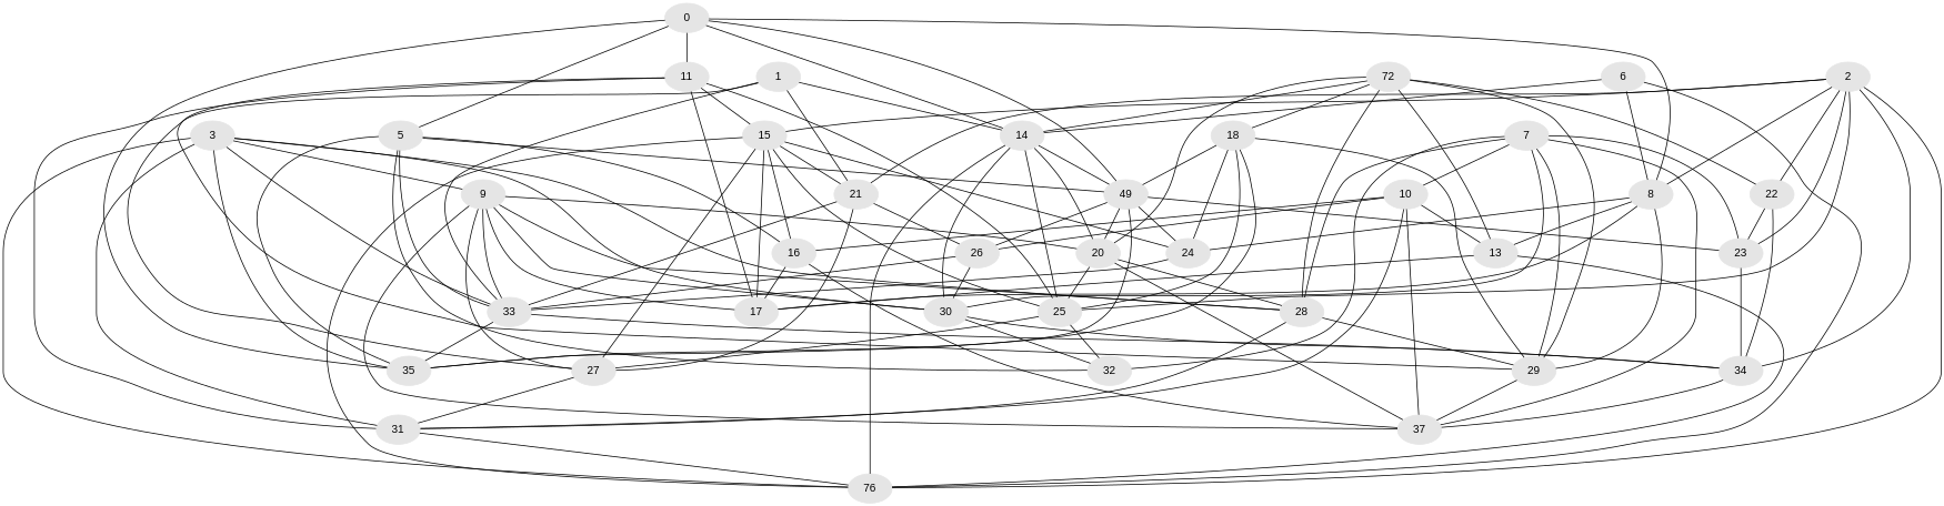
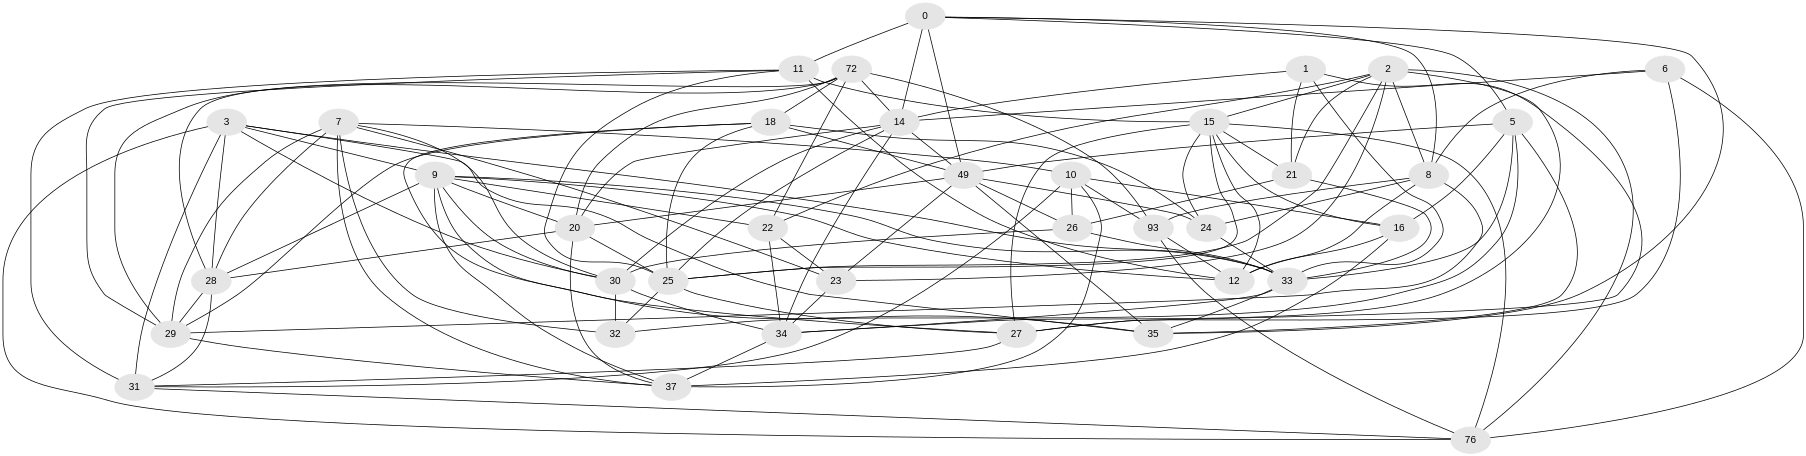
  graph {
    fontname="Liberation Sans"
    node [color=gray90 fontname="Liberation Sans" style=filled]
    edge [fontname="Liberation Sans" weight=1.0]
    1
    14
    21
    27
    33
    25
    34
    30
    n9 [label=49]
    20
    26
    31
    35
    2
    8
    15
    23
    n18 [label=76]
    22
    29
-   13
-   17
+   13 [label=93]
+   17 [label=12]
    24
    16
    32
    37
    3
    9
    28
    n30 [label=0]
    5
    11
    6
    7
    10
    n36 [label=72]
    18
    1 -- 14
    1 -- 21
    1 -- 27
    1 -- 33
    14 -- 25
-   14 -- n18
+   14 -- 34
    14 -- 30 [weight=2.0]
    14 -- n9
    14 -- 20
-   21 -- 27 [weight=2.0]
+   6 -- 27 [weight=2.0]
    21 -- 33 [weight=2.0]
    21 -- 26
    27 -- 31
    33 -- 34
    33 -- 35
    25 -- 27
    25 -- 32
    34 -- 37
    30 -- 34
    30 -- 32
    n9 -- 20
    n9 -- 26
    n9 -- 35
    n9 -- 23 [weight=2.0]
    n9 -- 24
    20 -- 25
    20 -- 37
    20 -- 28
    26 -- 33
    26 -- 30
    31 -- n18
    2 -- 21
    2 -- 25
    2 -- 34
    2 -- 8
    2 -- 15
    2 -- 23
    2 -- n18 [weight=2.0]
    2 -- 22
    8 -- 29
    8 -- 13 [weight=2.0]
    8 -- 17
    8 -- 24
    15 -- 21
    15 -- 27 [weight=2.0]
    15 -- 25
    15 -- n18
    15 -- 17
    15 -- 24
    15 -- 16
    23 -- 34
    22 -- 34 [weight=2.0]
    22 -- 23
    29 -- 37
    13 -- n18
    13 -- 17
    24 -- 33
    16 -- 17 [weight=2.0]
    16 -- 37
    3 -- 33
    3 -- 30
    3 -- 31 [weight=2.0]
    3 -- 35
    3 -- n18 [weight=2.0]
    3 -- 9 [weight=2.0]
    3 -- 28
    9 -- 27
    9 -- 33
    9 -- 30
    9 -- 20
+   9 -- 22
    9 -- 17
    9 -- 37
    9 -- 28
    28 -- 31
    28 -- 29
    n30 -- 14
    n30 -- n9
    n30 -- 35
    n30 -- 8
    n30 -- 5
    n30 -- 11 [weight=3.0]
    5 -- 33
    5 -- n9
    5 -- 35
    5 -- 16 [weight=2.0]
    5 -- 32
    11 -- 25
    11 -- 31 [weight=2.0]
    11 -- 15
    11 -- 29
    11 -- 17 [weight=2.0]
    6 -- 14
    6 -- 8
    6 -- n18
    7 -- 30
    7 -- 23
    7 -- 29
    7 -- 32 [weight=3.0]
    7 -- 37
    7 -- 28
    7 -- 10 [weight=2.0]
    10 -- 26
    10 -- 31
    10 -- 13 [weight=2.0]
    10 -- 16 [weight=2.0]
    10 -- 37 [weight=2.0]
    n36 -- 14
    n36 -- 20 [weight=2.0]
    n36 -- 22
    n36 -- 29 [weight=2.0]
    n36 -- 13 [weight=2.0]
    n36 -- 28
    n36 -- 18
    18 -- 25
    18 -- n9
    18 -- 35
    18 -- 29
    18 -- 24 [weight=2.0]
  }
